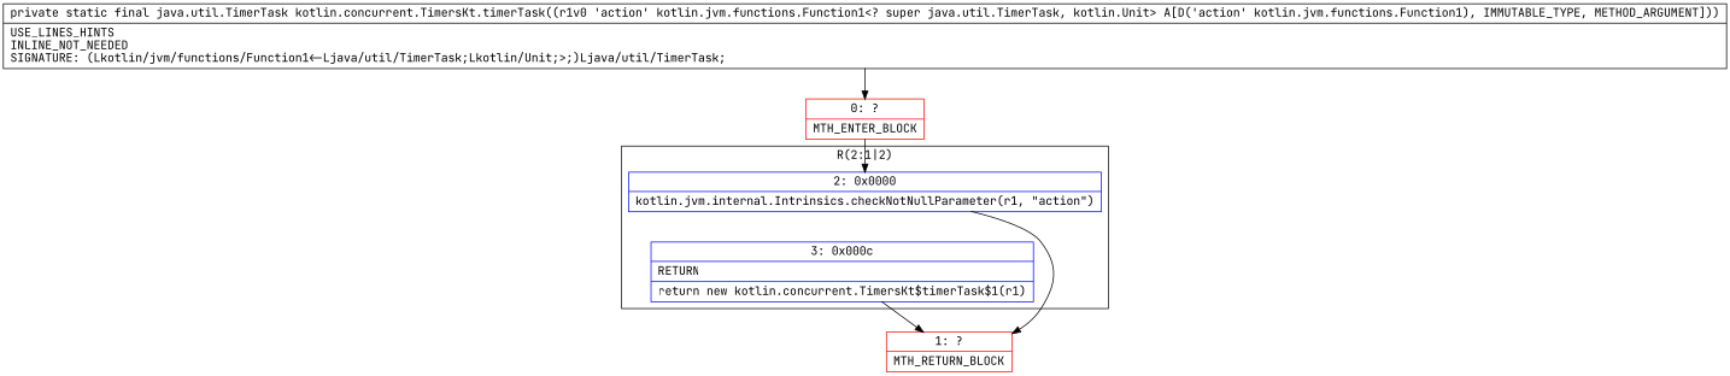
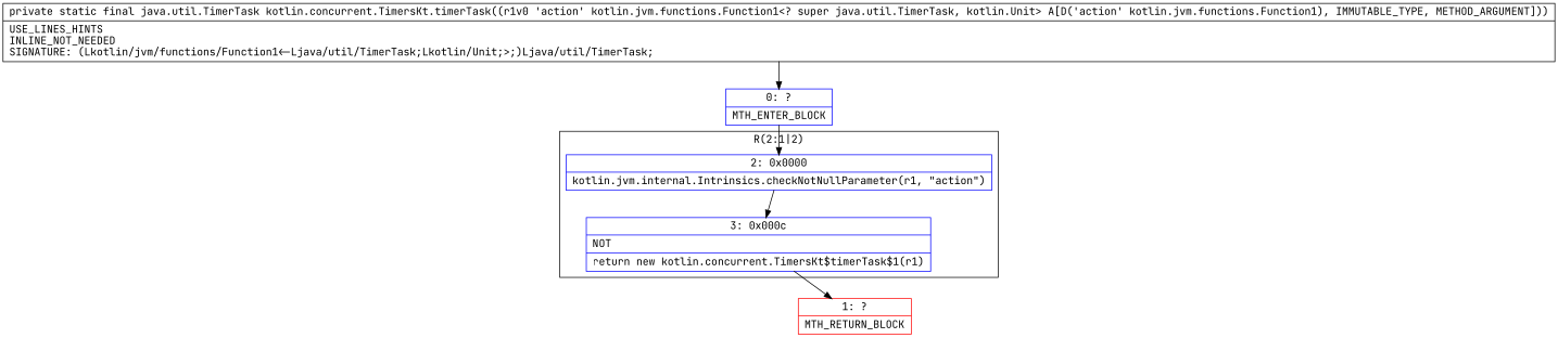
  digraph {
    fontname="JetBrains Mono"
    node [color=blue fontname="JetBrains Mono" shape=record]
    edge [fontname="JetBrains Mono"]
    n1 [label="{2\:\ 0x0000|kotlin.jvm.internal.Intrinsics.checkNotNullParameter(r1, \"action\")\l}"]
-   n2 [label="{3\:\ 0x000c|RETURN\l|return new kotlin.concurrent.TimersKt$timerTask$1(r1)\l}"]
+   n2 [label="{3\:\ 0x000c|NOT\l|return new kotlin.concurrent.TimersKt$timerTask$1(r1)\l}"]
    n3 [color=red label="{1\:\ ?|MTH_RETURN_BLOCK\l}"]
-   n4 [color=red label="{0\:\ ?|MTH_ENTER_BLOCK\l}"]
+   n4 [label="{0\:\ ?|MTH_ENTER_BLOCK\l}"]
    n5 [label="{private static final java.util.TimerTask kotlin.concurrent.TimersKt.timerTask((r1v0 'action' kotlin.jvm.functions.Function1\<? super java.util.TimerTask, kotlin.Unit\> A[D('action' kotlin.jvm.functions.Function1), IMMUTABLE_TYPE, METHOD_ARGUMENT]))  | USE_LINES_HINTS\lINLINE_NOT_NEEDED\lSIGNATURE: (Lkotlin\/jvm\/functions\/Function1\<\-Ljava\/util\/TimerTask;Lkotlin\/Unit;\>;)Ljava\/util\/TimerTask;\l}" color=""]
    subgraph cluster_1 {
      label="R(2:1|2)"
      n1
      n2
    }
-   n1 -> n3
+   n1 -> n2
    n2 -> n3
    n4 -> n1
    n5 -> n4
  }
